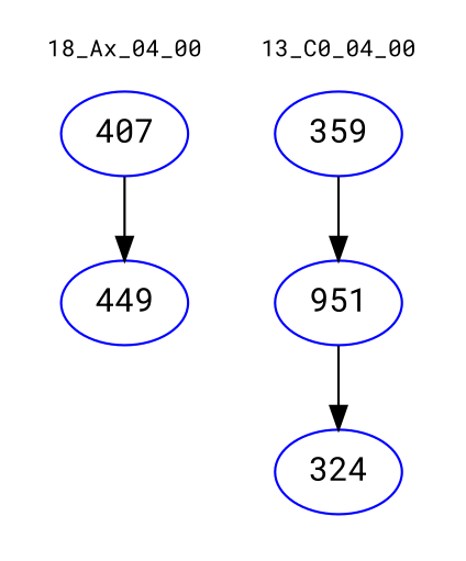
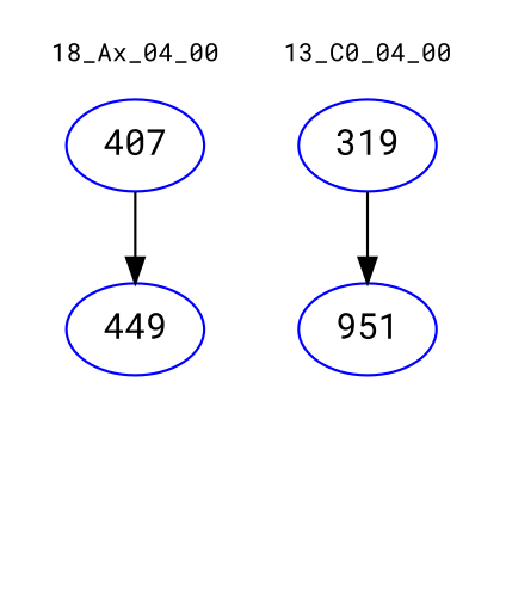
  digraph {
    fontname="Roboto Mono"
    node [color=blue fontname="Roboto Mono"]
    edge [color=black fontname="Roboto Mono"]
    n1 [label=407]
    n2 [label=449]
-   n3 [label=359]
+   n3 [label=319]
    n4 [label=951]
-   n5 [label=324]
    subgraph cluster_1 {
      color=white
      fontsize=10
      label="18_Ax_04_00"
      n1
      n2
    }
    subgraph cluster_2 {
      color=white
      fontsize=10
      label="13_C0_04_00"
      n3
      n4
-     n5
    }
    n1 -> n2
    n3 -> n4
-   n4 -> n5
  }
